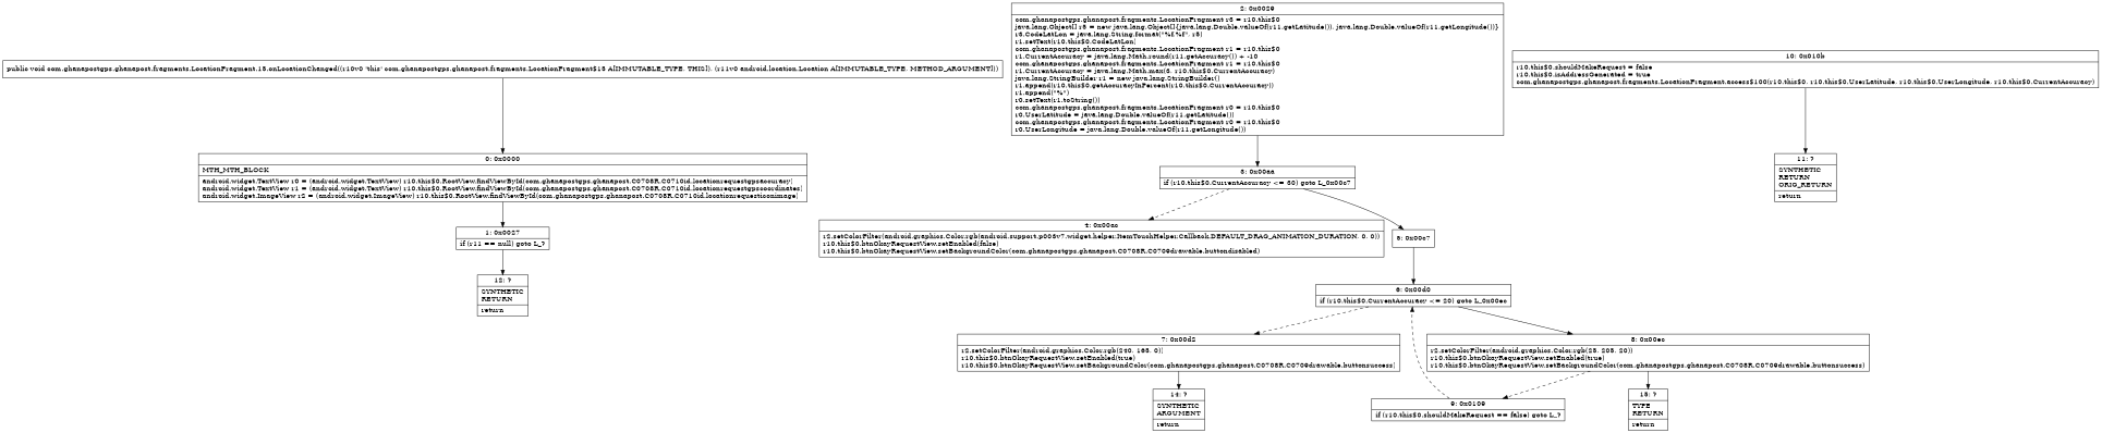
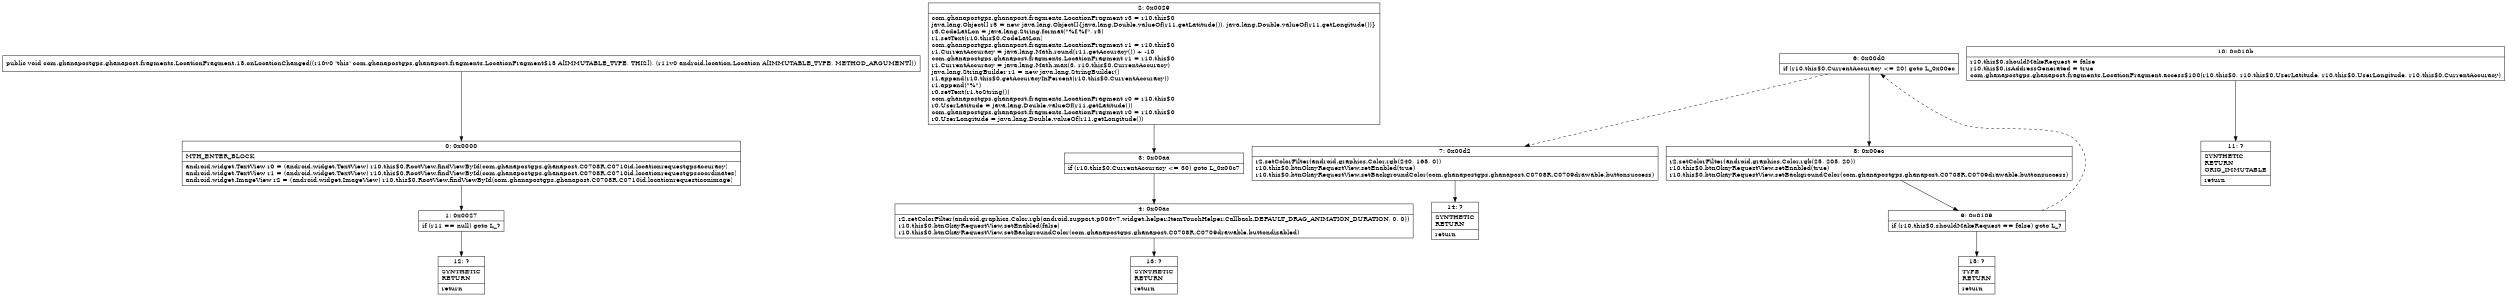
  digraph {
    node [shape=record]
-   n1 [label="{0\:\ 0x0000|MTH_MTH_BLOCK\l|android.widget.TextView r0 = (android.widget.TextView) r10.this$0.RootView.findViewById(com.ghanapostgps.ghanapost.C0708R.C0710id.locationrequestgpsaccuracy)\landroid.widget.TextView r1 = (android.widget.TextView) r10.this$0.RootView.findViewById(com.ghanapostgps.ghanapost.C0708R.C0710id.locationrequestgpscoordinates)\landroid.widget.ImageView r2 = (android.widget.ImageView) r10.this$0.RootView.findViewById(com.ghanapostgps.ghanapost.C0708R.C0710id.locationrequesticonimage)\l}"]
+   n1 [label="{0\:\ 0x0000|MTH_ENTER_BLOCK\l|android.widget.TextView r0 = (android.widget.TextView) r10.this$0.RootView.findViewById(com.ghanapostgps.ghanapost.C0708R.C0710id.locationrequestgpsaccuracy)\landroid.widget.TextView r1 = (android.widget.TextView) r10.this$0.RootView.findViewById(com.ghanapostgps.ghanapost.C0708R.C0710id.locationrequestgpscoordinates)\landroid.widget.ImageView r2 = (android.widget.ImageView) r10.this$0.RootView.findViewById(com.ghanapostgps.ghanapost.C0708R.C0710id.locationrequesticonimage)\l}"]
    n2 [label="{1\:\ 0x0027|if (r11 == null) goto L_?\l}"]
    n3 [label="{12\:\ ?|SYNTHETIC\lRETURN\l|return\l}"]
    n4 [label="{2\:\ 0x0029|com.ghanapostgps.ghanapost.fragments.LocationFragment r3 = r10.this$0\ljava.lang.Object[] r5 = new java.lang.Object[]\{java.lang.Double.valueOf(r11.getLatitude()), java.lang.Double.valueOf(r11.getLongitude())\}\lr3.CodeLatLon = java.lang.String.format(\"%f,%f\", r5)\lr1.setText(r10.this$0.CodeLatLon)\lcom.ghanapostgps.ghanapost.fragments.LocationFragment r1 = r10.this$0\lr1.CurrentAccuracy = java.lang.Math.round(r11.getAccuracy()) + \-10\lcom.ghanapostgps.ghanapost.fragments.LocationFragment r1 = r10.this$0\lr1.CurrentAccuracy = java.lang.Math.max(3, r10.this$0.CurrentAccuracy)\ljava.lang.StringBuilder r1 = new java.lang.StringBuilder()\lr1.append(r10.this$0.getAccuracyInPercent(r10.this$0.CurrentAccuracy))\lr1.append(\"%\")\lr0.setText(r1.toString())\lcom.ghanapostgps.ghanapost.fragments.LocationFragment r0 = r10.this$0\lr0.UserLatitude = java.lang.Double.valueOf(r11.getLatitude())\lcom.ghanapostgps.ghanapost.fragments.LocationFragment r0 = r10.this$0\lr0.UserLongitude = java.lang.Double.valueOf(r11.getLongitude())\l}"]
    n5 [label="{3\:\ 0x00aa|if (r10.this$0.CurrentAccuracy \<= 30) goto L_0x00c7\l}"]
    n6 [label="{4\:\ 0x00ac|r2.setColorFilter(android.graphics.Color.rgb(android.support.p003v7.widget.helper.ItemTouchHelper.Callback.DEFAULT_DRAG_ANIMATION_DURATION, 0, 0))\lr10.this$0.btnOkayRequestView.setEnabled(false)\lr10.this$0.btnOkayRequestView.setBackgroundColor(com.ghanapostgps.ghanapost.C0708R.C0709drawable.buttondisabled)\l}"]
-   n7 [label="{5\:\ 0x00c7}"]
+   n8 [label="{13\:\ ?|SYNTHETIC\lRETURN\l|return\l}"]
    n9 [label="{6\:\ 0x00d0|if (r10.this$0.CurrentAccuracy \<= 20) goto L_0x00ec\l}"]
    n10 [label="{7\:\ 0x00d2|r2.setColorFilter(android.graphics.Color.rgb(240, 165, 0))\lr10.this$0.btnOkayRequestView.setEnabled(true)\lr10.this$0.btnOkayRequestView.setBackgroundColor(com.ghanapostgps.ghanapost.C0708R.C0709drawable.buttonsuccess)\l}"]
    n11 [label="{8\:\ 0x00ec|r2.setColorFilter(android.graphics.Color.rgb(25, 205, 20))\lr10.this$0.btnOkayRequestView.setEnabled(true)\lr10.this$0.btnOkayRequestView.setBackgroundColor(com.ghanapostgps.ghanapost.C0708R.C0709drawable.buttonsuccess)\l}"]
-   n12 [label="{14\:\ ?|SYNTHETIC\lARGUMENT\l|return\l}"]
+   n12 [label="{14\:\ ?|SYNTHETIC\lRETURN\l|return\l}"]
    n13 [label="{9\:\ 0x0109|if (r10.this$0.shouldMakeRequest == false) goto L_?\l}"]
    n14 [label="{15\:\ ?|TYPE\lRETURN\l|return\l}"]
    n15 [label="{10\:\ 0x010b|r10.this$0.shouldMakeRequest = false\lr10.this$0.isAddressGenerated = true\lcom.ghanapostgps.ghanapost.fragments.LocationFragment.access$100(r10.this$0, r10.this$0.UserLatitude, r10.this$0.UserLongitude, r10.this$0.CurrentAccuracy)\l}"]
-   n16 [label="{11\:\ ?|SYNTHETIC\lRETURN\lORIG_RETURN\l|return\l}"]
+   n16 [label="{11\:\ ?|SYNTHETIC\lRETURN\lORIG_IMMUTABLE\l|return\l}"]
    n17 [label="{public void com.ghanapostgps.ghanapost.fragments.LocationFragment.15.onLocationChanged((r10v0 'this' com.ghanapostgps.ghanapost.fragments.LocationFragment$15 A[IMMUTABLE_TYPE, THIS]), (r11v0 android.location.Location A[IMMUTABLE_TYPE, METHOD_ARGUMENT])) }"]
    n1 -> n2
    n2 -> n3
    n4 -> n5
-   n5 -> n6 [style=dashed]
-   n5 -> n7
-   n7 -> n9
+   n5 -> n6 [style=solid]
+   n6 -> n8
    n9 -> n10 [style=dashed]
    n9 -> n11
    n10 -> n12
-   n11 -> n13 [style=dashed]
+   n11 -> n13
    n13 -> n9 [style=dashed]
-   n11 -> n14
+   n13 -> n14
    n15 -> n16
    n17 -> n1
  }
